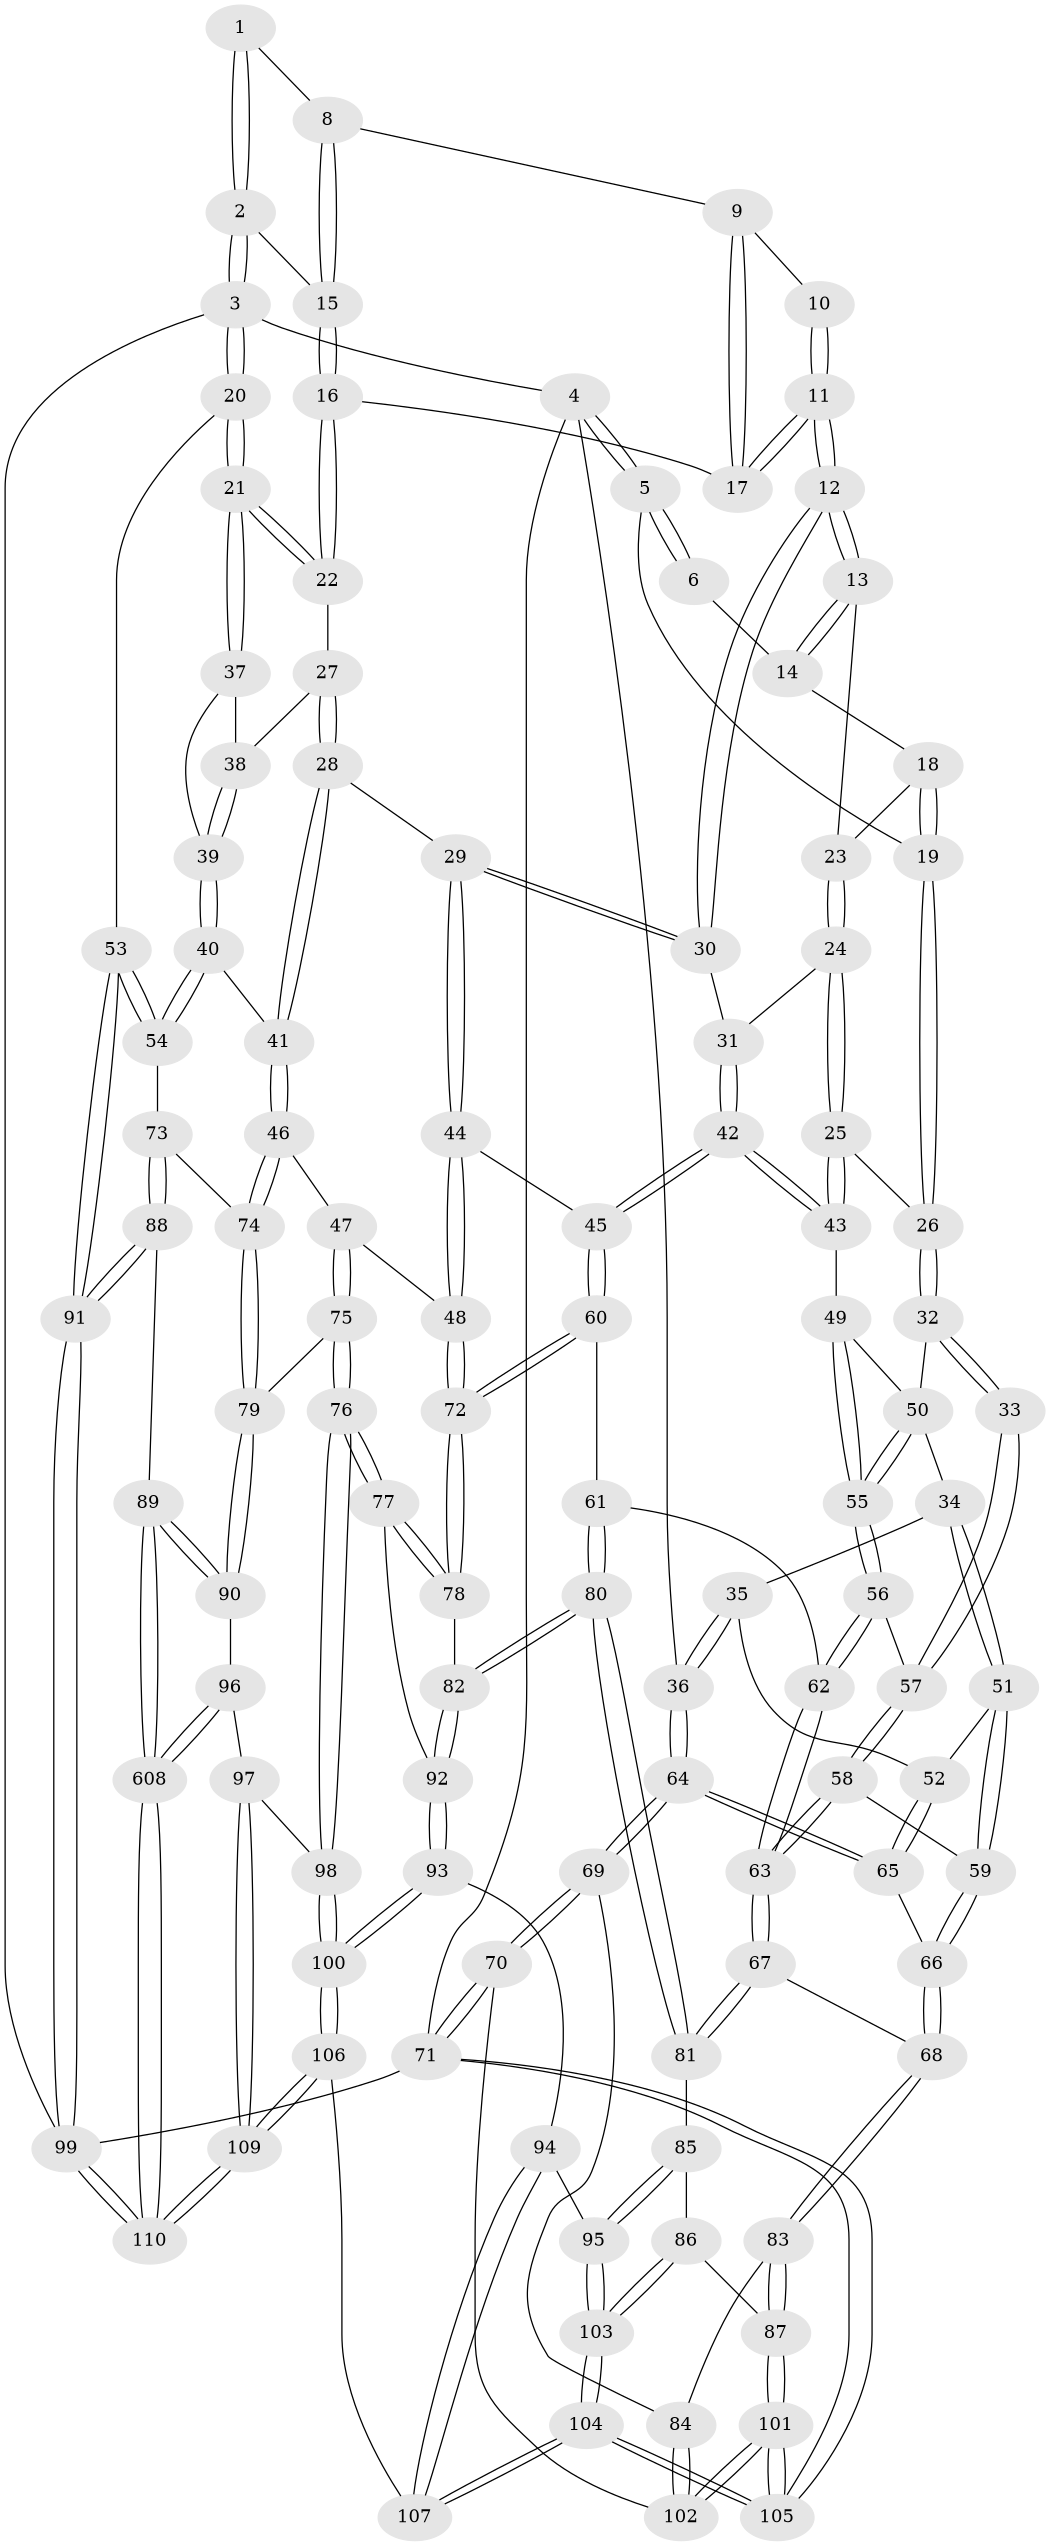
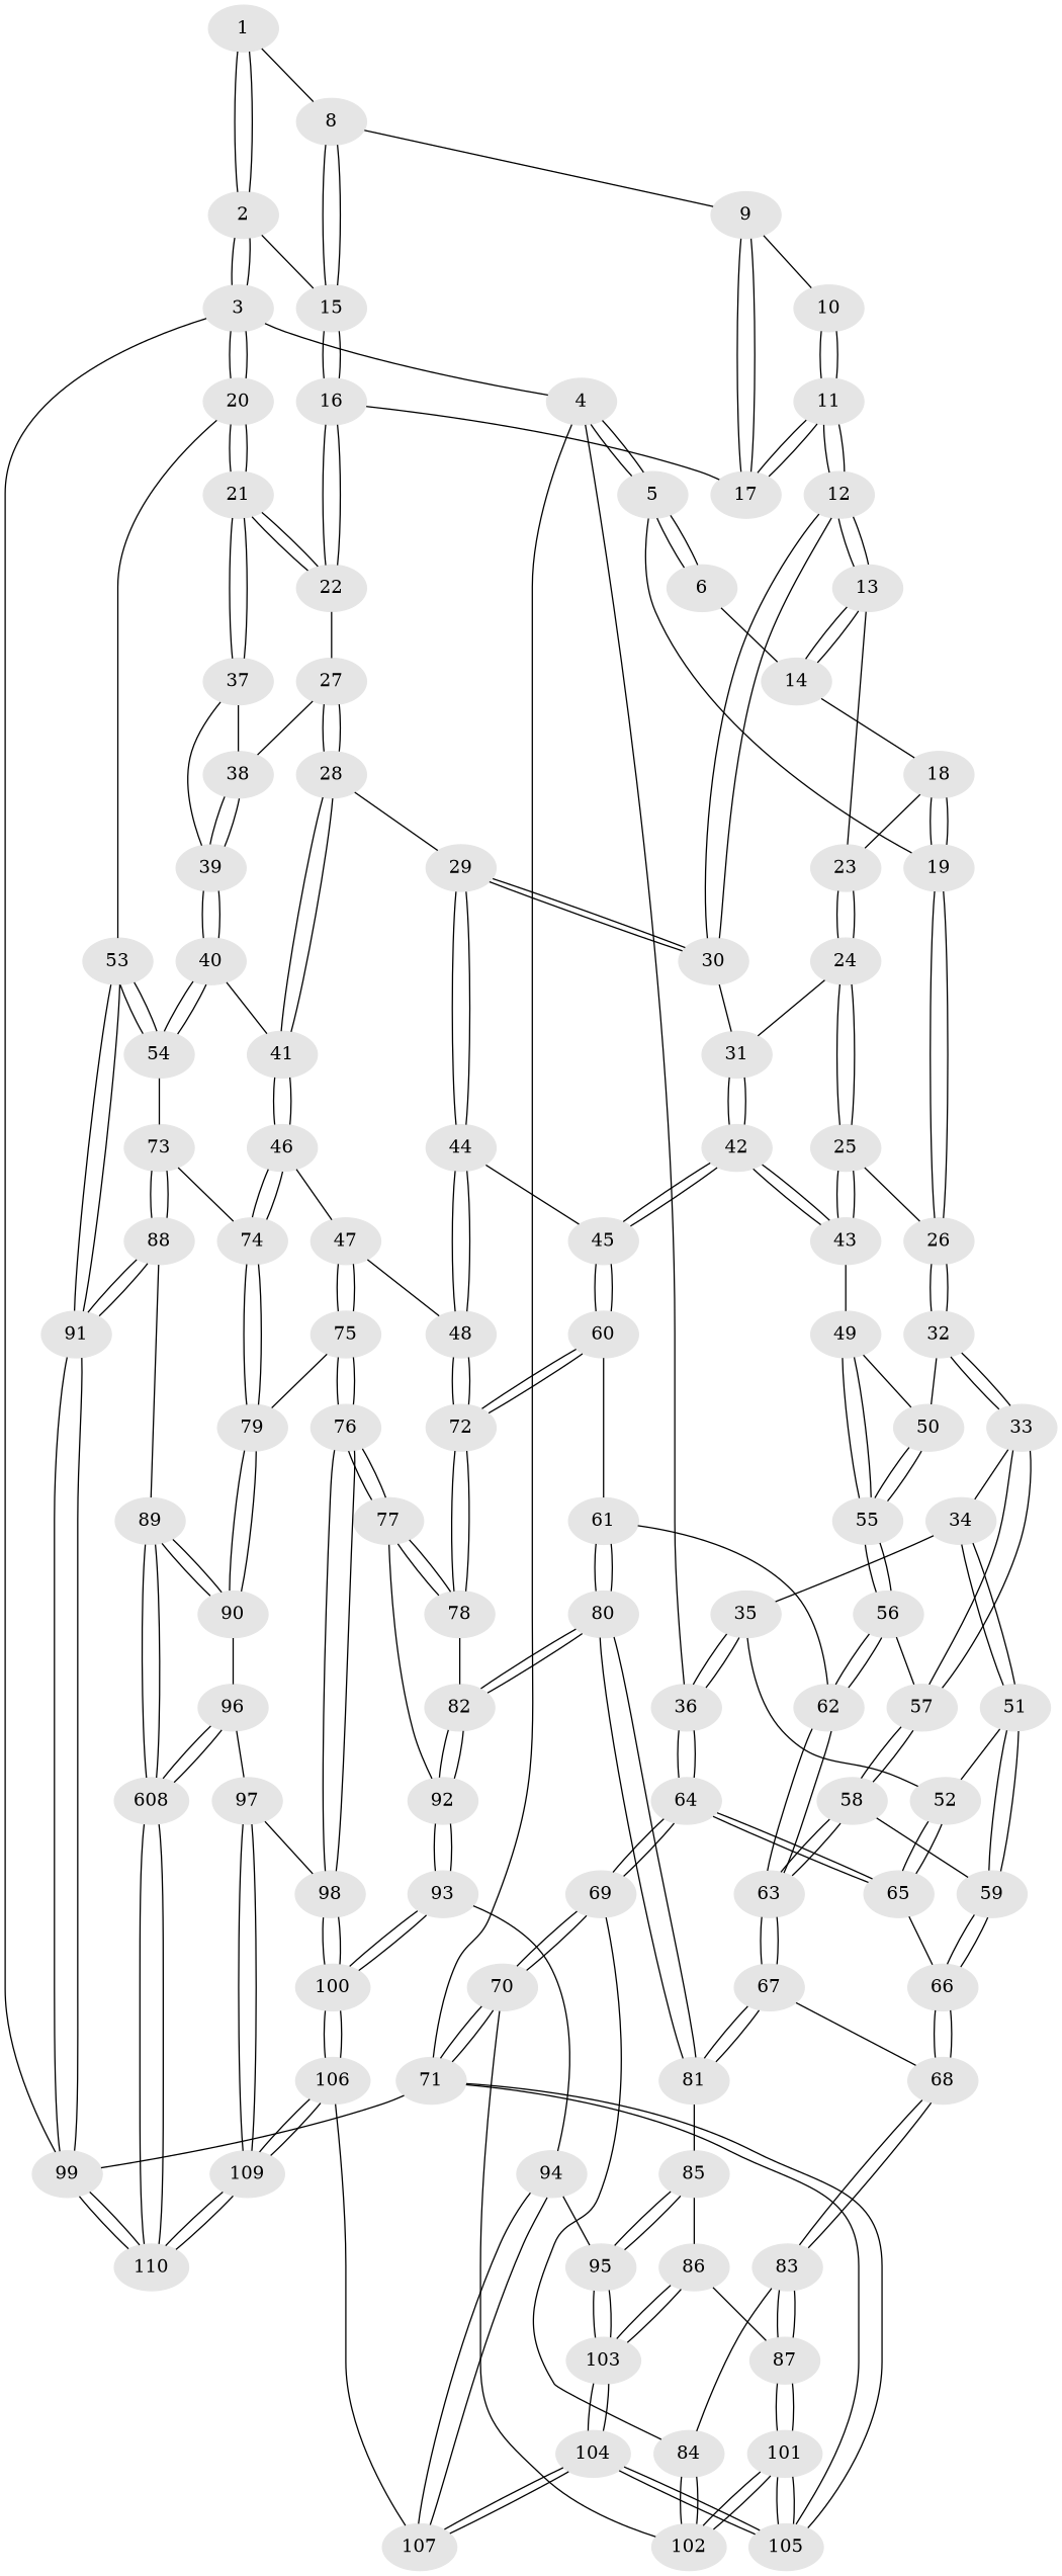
  graph {
    node [color=gray90 style=filled]
    1
    2
    8
    3
    15
    9
    4
    20
    99
    16
    5
    36
    71
    21
    53
    110
    6
    19
    64
    105
    14
    26
    18
    10
    11
    17
    12
    13
    30
    23
    31
    24
    22
    27
    32
    37
    54
    91
    38
    39
    28
    25
    43
    42
    49
    33
    50
    29
    41
    44
    46
    45
    48
    34
    57
    55
    35
    51
    58
    52
    59
    65
    69
    40
    73
    47
    74
    60
    72
    61
    75
    79
    76
    78
    56
    66
    88
    62
    63
    67
    68
    80
    81
    82
    70
    84
    83
    85
    87
    102
    89
    90
    77
    98
    92
    100
    93
    96
    86
    95
    101
    103
    104
    n104 [label=608]
    97
    94
    107
    106
    109
    1 -- 2
    1 -- 2
    1 -- 8
    2 -- 3
    2 -- 3
    2 -- 15
    8 -- 15
    8 -- 15
    8 -- 9
    3 -- 4
    3 -- 20
    3 -- 20
    3 -- 99
    15 -- 16
    15 -- 16
    9 -- 10
    9 -- 17
    9 -- 17
    4 -- 5
    4 -- 5
    4 -- 36
    4 -- 71
    20 -- 21
    20 -- 21
    20 -- 53
    99 -- 110
    99 -- 110
    16 -- 17
    16 -- 22
    16 -- 22
    5 -- 6
    5 -- 6
    5 -- 19
    36 -- 64
    36 -- 64
    71 -- 99
    71 -- 105
    71 -- 105
    21 -- 22
    21 -- 22
    21 -- 37
    21 -- 37
    53 -- 54
    53 -- 54
    53 -- 91
    53 -- 91
    6 -- 14
    19 -- 26
    19 -- 26
    64 -- 65
    64 -- 65
    64 -- 69
    64 -- 69
    14 -- 18
    26 -- 32
    26 -- 32
    18 -- 19
    18 -- 19
    18 -- 23
    10 -- 11
    10 -- 11
    11 -- 17
    11 -- 17
    11 -- 12
    11 -- 12
    12 -- 13
    12 -- 13
    12 -- 30
    12 -- 30
    13 -- 14
    13 -- 14
    13 -- 23
    30 -- 31
    23 -- 24
    23 -- 24
    31 -- 42
    31 -- 42
    24 -- 31
    24 -- 25
    24 -- 25
    22 -- 27
    27 -- 38
    27 -- 28
    27 -- 28
    32 -- 33
    32 -- 33
    32 -- 50
    37 -- 38
    37 -- 39
    54 -- 73
    91 -- 99
    91 -- 99
    38 -- 39
    38 -- 39
    39 -- 40
    39 -- 40
    28 -- 29
    28 -- 41
    28 -- 41
    25 -- 26
    25 -- 43
    25 -- 43
    43 -- 49
    42 -- 43
    42 -- 43
    42 -- 45
    42 -- 45
    49 -- 50
    49 -- 55
    49 -- 55
-   50 -- 34
+   33 -- 34
    33 -- 57
    33 -- 57
    50 -- 55
    50 -- 55
    29 -- 30
    29 -- 30
    29 -- 44
    29 -- 44
    41 -- 46
    41 -- 46
    44 -- 45
    44 -- 48
    44 -- 48
    46 -- 47
    46 -- 74
    46 -- 74
    45 -- 60
    45 -- 60
    48 -- 72
    48 -- 72
    34 -- 35
    34 -- 51
    34 -- 51
    57 -- 58
    57 -- 58
    55 -- 56
    55 -- 56
    35 -- 36
    35 -- 36
    35 -- 52
    51 -- 52
    51 -- 59
    51 -- 59
    58 -- 59
    58 -- 63
    58 -- 63
    52 -- 65
    52 -- 65
    59 -- 66
    59 -- 66
    65 -- 66
    69 -- 70
    69 -- 70
    69 -- 84
    40 -- 54
    40 -- 54
    40 -- 41
    73 -- 74
    73 -- 88
    73 -- 88
    47 -- 48
    47 -- 75
    47 -- 75
    74 -- 79
    74 -- 79
    60 -- 72
    60 -- 72
    60 -- 61
    72 -- 78
    72 -- 78
    61 -- 62
    61 -- 80
    61 -- 80
    75 -- 79
    75 -- 76
    75 -- 76
    79 -- 90
    79 -- 90
    76 -- 77
    76 -- 77
    76 -- 98
    76 -- 98
    78 -- 82
    56 -- 57
    56 -- 62
    56 -- 62
    66 -- 68
    66 -- 68
    88 -- 91
    88 -- 91
    88 -- 89
    62 -- 63
    62 -- 63
    63 -- 67
    63 -- 67
    67 -- 68
    67 -- 81
    67 -- 81
    68 -- 83
    68 -- 83
    80 -- 81
    80 -- 81
    80 -- 82
    80 -- 82
    81 -- 85
    82 -- 92
    82 -- 92
    70 -- 71
    70 -- 71
    70 -- 102
    84 -- 102
    84 -- 102
    83 -- 84
    83 -- 87
    83 -- 87
    85 -- 86
    85 -- 95
    85 -- 95
    87 -- 101
    87 -- 101
    89 -- 90
    89 -- 90
    89 -- n104
    89 -- n104
    90 -- 96
    77 -- 78
    77 -- 78
    77 -- 92
    98 -- 100
    98 -- 100
    92 -- 93
    92 -- 93
    100 -- 106
    100 -- 106
    93 -- 100
    93 -- 100
    93 -- 94
    96 -- n104
    96 -- n104
    96 -- 97
    86 -- 87
    86 -- 103
    86 -- 103
    95 -- 103
    95 -- 103
    101 -- 105
    101 -- 105
    101 -- 102
    101 -- 102
    103 -- 104
    103 -- 104
    104 -- 105
    104 -- 105
    104 -- 107
    104 -- 107
    n104 -- 110
    n104 -- 110
    97 -- 98
    97 -- 109
    97 -- 109
    94 -- 95
    94 -- 107
    94 -- 107
    106 -- 107
    106 -- 109
    106 -- 109
    109 -- 110
    109 -- 110
  }
